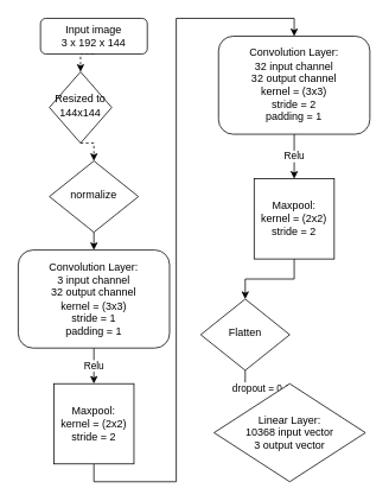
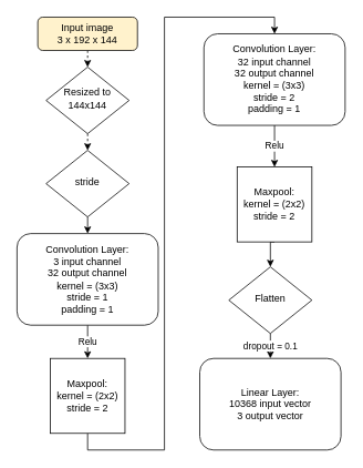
  <mxCell id="0" />
  <mxCell id="1" parent="0" />
  <mxCell id="2" style="edgeStyle=orthogonalEdgeStyle;rounded=0;orthogonalLoop=1;jettySize=auto;html=1;exitX=0.5;exitY=1;exitDx=0;exitDy=0;entryX=0.5;entryY=0;entryDx=0;entryDy=0;dashed=1;" edge="1" parent="1" source="3" target="5"><mxGeometry relative="1" as="geometry" /></mxCell>
- <mxCell id="3" value="Input image &lt;br&gt;3 x 192 x 144" style="rounded=1;whiteSpace=wrap;html=1;fontSize=12;glass=0;strokeWidth=1;shadow=0;" parent="1" vertex="1"><mxGeometry x="45" y="20" width="120" height="40" as="geometry" /></mxCell>
+ <mxCell id="3" value="Input image &lt;br&gt;3 x 192 x 144" style="rounded=1;whiteSpace=wrap;html=1;fontSize=12;glass=0;strokeWidth=1;shadow=0;fillColor=#fff2cc;" parent="1" vertex="1"><mxGeometry x="45" y="20" width="120" height="40" as="geometry" /></mxCell>
  <mxCell id="4" style="edgeStyle=orthogonalEdgeStyle;rounded=0;orthogonalLoop=1;jettySize=auto;html=1;exitX=0.5;exitY=1;exitDx=0;exitDy=0;entryX=0.5;entryY=0;entryDx=0;entryDy=0;dashed=1;" edge="1" parent="1" source="5" target="7"><mxGeometry relative="1" as="geometry" /></mxCell>
- <mxCell id="5" value="Resized to&lt;br&gt;144x144" style="rhombus;whiteSpace=wrap;html=1;shadow=0;fontFamily=Helvetica;fontSize=12;align=center;strokeWidth=1;spacing=6;spacingTop=-4;" parent="1" vertex="1"><mxGeometry x="55" y="80" width="70" height="80" as="geometry" /></mxCell>
+ <mxCell id="5" value="Resized to&lt;br&gt;144x144" style="rhombus;whiteSpace=wrap;html=1;shadow=0;fontFamily=Helvetica;fontSize=12;align=center;strokeWidth=1;spacing=6;spacingTop=-4;" parent="1" vertex="1"><mxGeometry x="55" y="80" width="100" height="80" as="geometry" /></mxCell>
  <mxCell id="6" style="edgeStyle=orthogonalEdgeStyle;rounded=0;orthogonalLoop=1;jettySize=auto;html=1;exitX=0.5;exitY=1;exitDx=0;exitDy=0;entryX=0.5;entryY=0;entryDx=0;entryDy=0;" edge="1" parent="1" source="7" target="9"><mxGeometry relative="1" as="geometry" /></mxCell>
- <mxCell id="7" value="normalize" style="rhombus;whiteSpace=wrap;html=1;shadow=0;fontFamily=Helvetica;fontSize=12;align=center;strokeWidth=1;spacing=6;spacingTop=-4;" parent="1" vertex="1"><mxGeometry x="55" y="180" width="100" height="80" as="geometry" /></mxCell>
+ <mxCell id="7" value="stride" style="rhombus;whiteSpace=wrap;html=1;shadow=0;fontFamily=Helvetica;fontSize=12;align=center;strokeWidth=1;spacing=6;spacingTop=-4;" parent="1" vertex="1"><mxGeometry x="55" y="180" width="100" height="80" as="geometry" /></mxCell>
  <mxCell id="8" value="Relu" style="edgeStyle=orthogonalEdgeStyle;rounded=0;orthogonalLoop=1;jettySize=auto;html=1;exitX=0.5;exitY=1;exitDx=0;exitDy=0;entryX=0.5;entryY=0;entryDx=0;entryDy=0;" edge="1" parent="1" source="9" target="11"><mxGeometry relative="1" as="geometry" /></mxCell>
  <mxCell id="9" value="Convolution Layer:&lt;br&gt;3 input channel&lt;br&gt;32 output channel&lt;br&gt;kernel = (3x3)&lt;br&gt;stride = 1&lt;br&gt;padding = 1" style="rounded=1;whiteSpace=wrap;html=1;fontSize=12;glass=0;strokeWidth=1;shadow=0;" parent="1" vertex="1"><mxGeometry x="20" y="280" width="170" height="110" as="geometry" /></mxCell>
  <mxCell id="10" style="edgeStyle=orthogonalEdgeStyle;rounded=0;orthogonalLoop=1;jettySize=auto;html=1;exitX=0.5;exitY=1;exitDx=0;exitDy=0;entryX=0.5;entryY=0;entryDx=0;entryDy=0;" edge="1" parent="1" source="11" target="13"><mxGeometry relative="1" as="geometry" /></mxCell>
  <mxCell id="11" value="Maxpool:&lt;br&gt;kernel = (2x2)&lt;br&gt;stride = 2" style="whiteSpace=wrap;html=1;aspect=fixed;" vertex="1" parent="1"><mxGeometry x="60" y="430" width="90" height="90" as="geometry" /></mxCell>
  <mxCell id="12" value="Relu" style="edgeStyle=orthogonalEdgeStyle;rounded=0;orthogonalLoop=1;jettySize=auto;html=1;exitX=0.5;exitY=1;exitDx=0;exitDy=0;entryX=0.5;entryY=0;entryDx=0;entryDy=0;" edge="1" parent="1" source="13" target="15"><mxGeometry relative="1" as="geometry" /></mxCell>
  <mxCell id="13" value="Convolution Layer:&lt;br&gt;32 input channel&lt;br&gt;32 output channel&lt;br&gt;kernel = (3x3)&lt;br&gt;stride = 2&lt;br&gt;padding = 1" style="rounded=1;whiteSpace=wrap;html=1;fontSize=12;glass=0;strokeWidth=1;shadow=0;" vertex="1" parent="1"><mxGeometry x="245" y="40" width="170" height="110" as="geometry" /></mxCell>
  <mxCell id="14" style="edgeStyle=orthogonalEdgeStyle;rounded=0;orthogonalLoop=1;jettySize=auto;html=1;exitX=0.5;exitY=1;exitDx=0;exitDy=0;entryX=0.5;entryY=0;entryDx=0;entryDy=0;" edge="1" parent="1" source="15" target="17"><mxGeometry relative="1" as="geometry" /></mxCell>
  <mxCell id="15" value="Maxpool:&lt;br&gt;kernel = (2x2)&lt;br&gt;stride = 2" style="whiteSpace=wrap;html=1;aspect=fixed;" vertex="1" parent="1"><mxGeometry x="285" y="200" width="90" height="90" as="geometry" /></mxCell>
  <mxCell id="16" value="dropout = 0.1" style="edgeStyle=orthogonalEdgeStyle;rounded=0;orthogonalLoop=1;jettySize=auto;html=1;exitX=0.5;exitY=1;exitDx=0;exitDy=0;entryX=0.5;entryY=0;entryDx=0;entryDy=0;" edge="1" parent="1" source="17" target="18"><mxGeometry relative="1" as="geometry" /></mxCell>
- <mxCell id="17" value="Flatten" style="rhombus;whiteSpace=wrap;html=1;shadow=0;fontFamily=Helvetica;fontSize=12;align=center;strokeWidth=1;spacing=6;spacingTop=-4;" vertex="1" parent="1"><mxGeometry x="225" y="335" width="100" height="80" as="geometry" /></mxCell>
- <mxCell id="18" value="Linear Layer:&lt;br&gt;10368 input vector&lt;br&gt;3 output vector" style="rhombus;whiteSpace=wrap;html=1;fontSize=12;glass=0;strokeWidth=1;shadow=0;" vertex="1" parent="1"><mxGeometry x="240" y="430" width="170" height="110" as="geometry" /></mxCell>
+ <mxCell id="17" value="Flatten" style="rhombus;whiteSpace=wrap;html=1;shadow=0;fontFamily=Helvetica;fontSize=12;align=center;strokeWidth=1;spacing=6;spacingTop=-4;" vertex="1" parent="1"><mxGeometry x="275" y="320" width="100" height="80" as="geometry" /></mxCell>
+ <mxCell id="18" value="Linear Layer:&lt;br&gt;10368 input vector&lt;br&gt;3 output vector" style="rounded=1;whiteSpace=wrap;html=1;fontSize=12;glass=0;strokeWidth=1;shadow=0;" vertex="1" parent="1"><mxGeometry x="240" y="430" width="170" height="110" as="geometry" /></mxCell>
